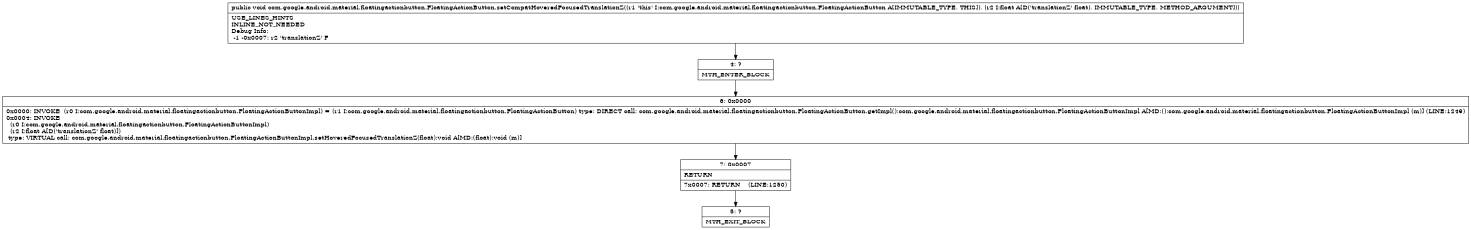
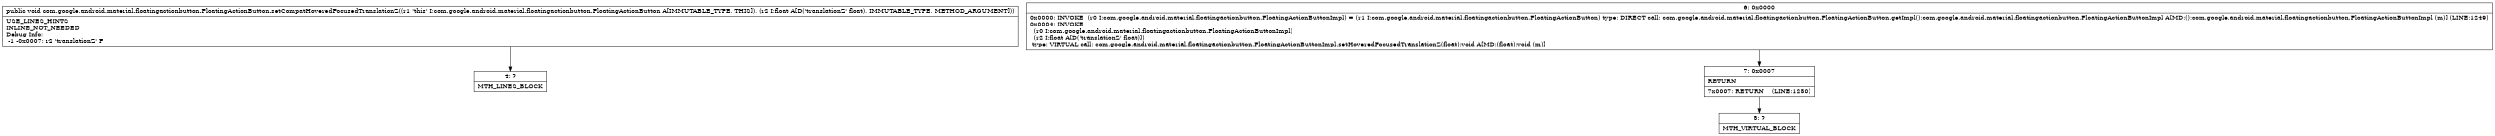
  digraph {
    node [shape=record]
-   n1 [label="{4\:\ ?|MTH_ENTER_BLOCK\l}"]
+   n1 [label="{4\:\ ?|MTH_LINES_BLOCK\l}"]
    n2 [label="{6\:\ 0x0000|0x0000: INVOKE  (r0 I:com.google.android.material.floatingactionbutton.FloatingActionButtonImpl) = (r1 I:com.google.android.material.floatingactionbutton.FloatingActionButton) type: DIRECT call: com.google.android.material.floatingactionbutton.FloatingActionButton.getImpl():com.google.android.material.floatingactionbutton.FloatingActionButtonImpl A[MD:():com.google.android.material.floatingactionbutton.FloatingActionButtonImpl (m)] (LINE:1249)\l0x0004: INVOKE  \l  (r0 I:com.google.android.material.floatingactionbutton.FloatingActionButtonImpl)\l  (r2 I:float A[D('translationZ' float)])\l type: VIRTUAL call: com.google.android.material.floatingactionbutton.FloatingActionButtonImpl.setHoveredFocusedTranslationZ(float):void A[MD:(float):void (m)]\l}"]
    n3 [label="{7\:\ 0x0007|RETURN\l|7x0007: RETURN    (LINE:1250)\l}"]
-   n4 [label="{5\:\ ?|MTH_EXIT_BLOCK\l}"]
+   n4 [label="{5\:\ ?|MTH_VIRTUAL_BLOCK\l}"]
    n5 [label="{public void com.google.android.material.floatingactionbutton.FloatingActionButton.setCompatHoveredFocusedTranslationZ((r1 'this' I:com.google.android.material.floatingactionbutton.FloatingActionButton A[IMMUTABLE_TYPE, THIS]), (r2 I:float A[D('translationZ' float), IMMUTABLE_TYPE, METHOD_ARGUMENT]))  | USE_LINES_HINTS\lINLINE_NOT_NEEDED\lDebug Info:\l  \-1 \-0x0007: r2 'translationZ' F\l}"]
-   n1 -> n2
    n2 -> n3
    n3 -> n4
    n5 -> n1
  }
